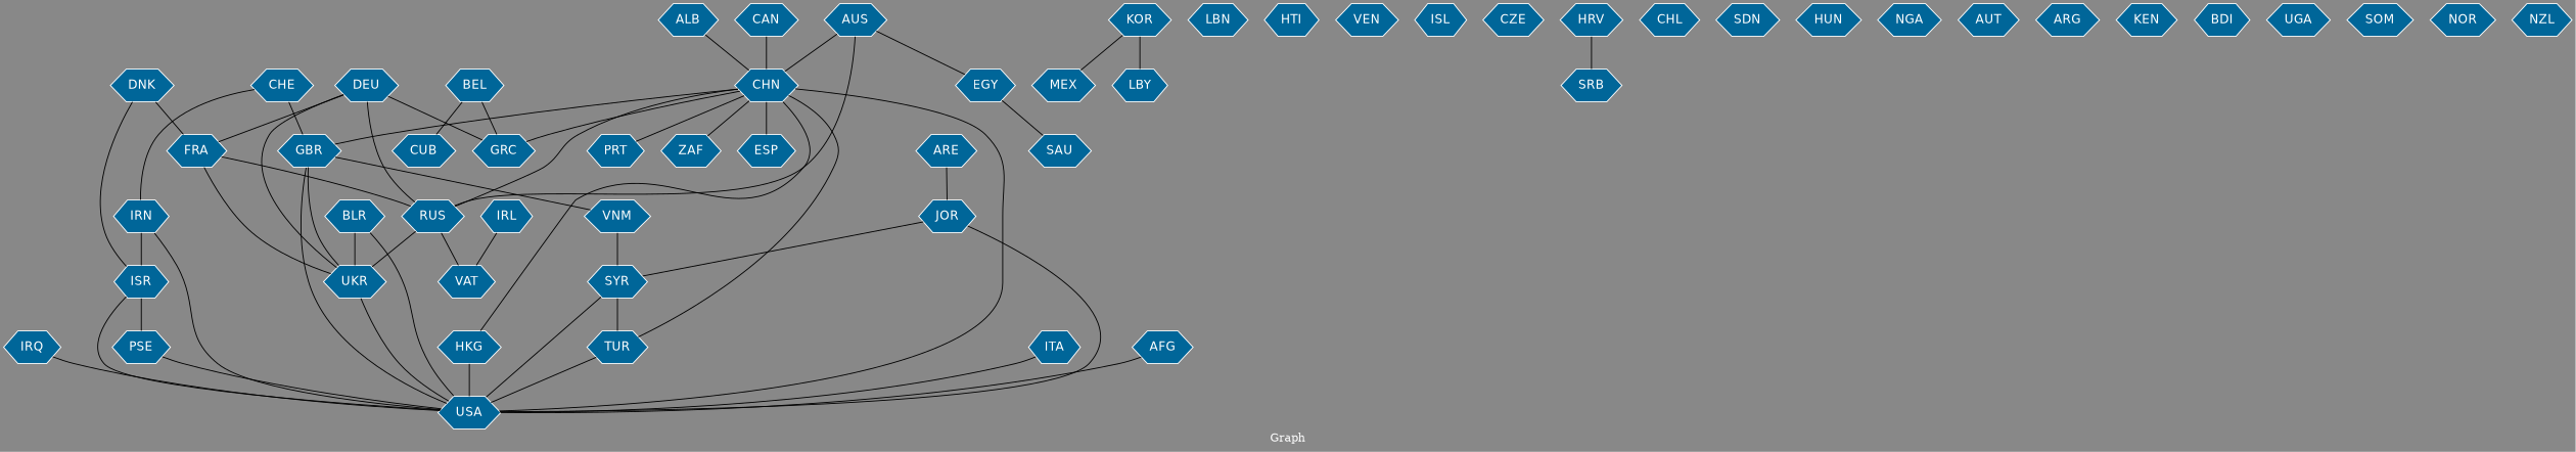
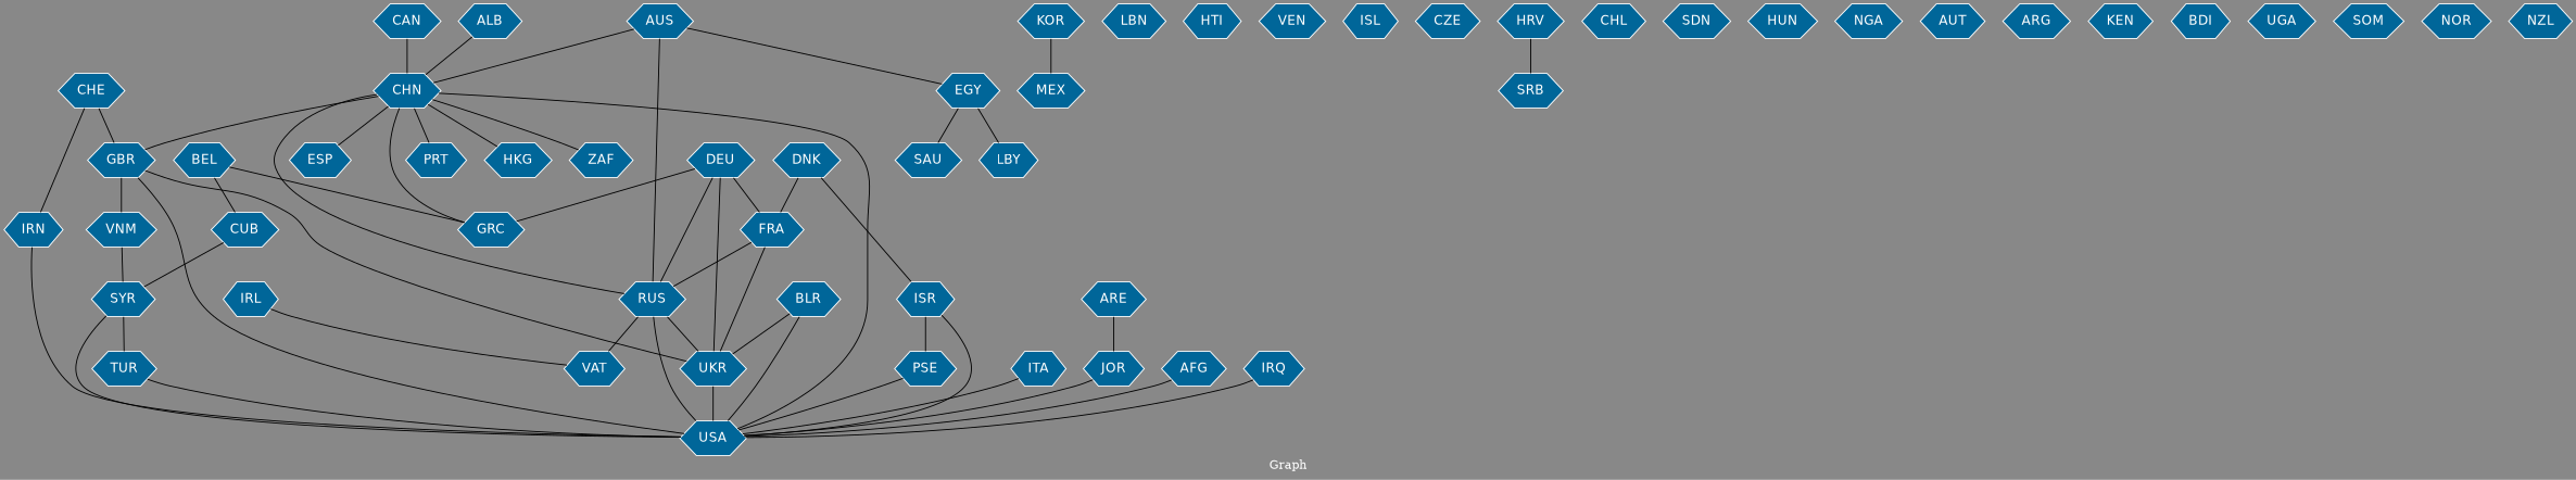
  graph {
    bgcolor="#888888"
    fontcolor=white
    fontsize=12
    label="Graph"
    node [color=white fillcolor="#006699" fontcolor=white fontname=Helvetica shape=hexagon style=filled]
    edge [arrowhead=open color=black fontcolor=white fontname=Courier fontsize=12 weight=1]
    n1 [label=UKR]
    n2 [label=USA]
    n3 [label=IRQ]
    n4 [label=CAN]
    n5 [label=CHN]
    n6 [label=ESP]
    n7 [label=TUR]
    n8 [label=RUS]
    n9 [label=GRC]
    n10 [label=GBR]
    n11 [label=PRT]
    n12 [label=HKG]
    n13 [label=ZAF]
    n14 [label=VAT]
    n15 [label=VNM]
    n16 [label=FRA]
    n17 [label=CUB]
    n18 [label=JOR]
    n19 [label=SYR]
    n20 [label=DEU]
    n21 [label=MEX]
    n22 [label=EGY]
    n23 [label=LBY]
    n24 [label=SAU]
    n25 [label=CHE]
    n26 [label=IRN]
    n27 [label=ISR]
    n28 [label=PSE]
    n29 [label=LBN]
    n30 [label=HTI]
    n31 [label=ITA]
    n32 [label=VEN]
    n33 [label=ISL]
    n34 [label=AUS]
    n35 [label=BLR]
    n36 [label=CZE]
    n37 [label=ALB]
    n38 [label=SRB]
    n39 [label=HRV]
    n40 [label=KOR]
    n41 [label=AFG]
    n42 [label=CHL]
    n43 [label=DNK]
    n44 [label=SDN]
    n45 [label=IRL]
    n46 [label=HUN]
    n47 [label=NGA]
    n48 [label=AUT]
    n49 [label=ARG]
    n50 [label=KEN]
    n51 [label=BDI]
    n52 [label=BEL]
    n53 [label=UGA]
    n54 [label=SOM]
    n55 [label=ARE]
    n56 [label=NOR]
    n57 [label=NZL]
    n1 -- n2 [weight=5]
    n3 -- n2 [weight=3]
    n4 -- n5 [weight=3]
    n5 -- n2 [weight=5]
    n5 -- n6 [weight=2]
-   n5 -- n7
    n5 -- n8 [weight=2]
    n5 -- n9 [weight=5]
    n5 -- n10
    n5 -- n11
    n5 -- n12
    n5 -- n13
    n7 -- n2 [weight=2]
    n8 -- n1 [weight=9]
-   n12 -- n2 [weight=3]
+   n8 -- n2 [weight=3]
    n8 -- n14 [weight=2]
    n10 -- n1
    n10 -- n2 [weight=4]
    n10 -- n15 [weight=2]
    n15 -- n19 [weight=3]
    n16 -- n1 [weight=4]
    n16 -- n8 [weight=4]
    n18 -- n2 [weight=2]
-   n18 -- n19
+   n17 -- n19
    n19 -- n2 [weight=2]
    n19 -- n7 [weight=4]
    n20 -- n1 [weight=5]
    n20 -- n8 [weight=4]
    n20 -- n9 [weight=6]
    n20 -- n16 [weight=4]
-   n40 -- n23 [weight=2]
+   n22 -- n23 [weight=2]
    n22 -- n24
    n25 -- n10
    n25 -- n26
    n26 -- n2
-   n26 -- n27 [weight=4]
    n27 -- n2
    n27 -- n28 [weight=2]
    n28 -- n2
    n31 -- n2
    n34 -- n5 [weight=2]
    n34 -- n8 [weight=2]
    n34 -- n22
    n35 -- n1 [weight=3]
    n35 -- n2
    n37 -- n5
    n39 -- n38 [weight=2]
    n40 -- n21
    n41 -- n2 [weight=2]
    n43 -- n16
    n43 -- n27
    n45 -- n14
    n52 -- n9
    n52 -- n17
    n55 -- n18
  }
